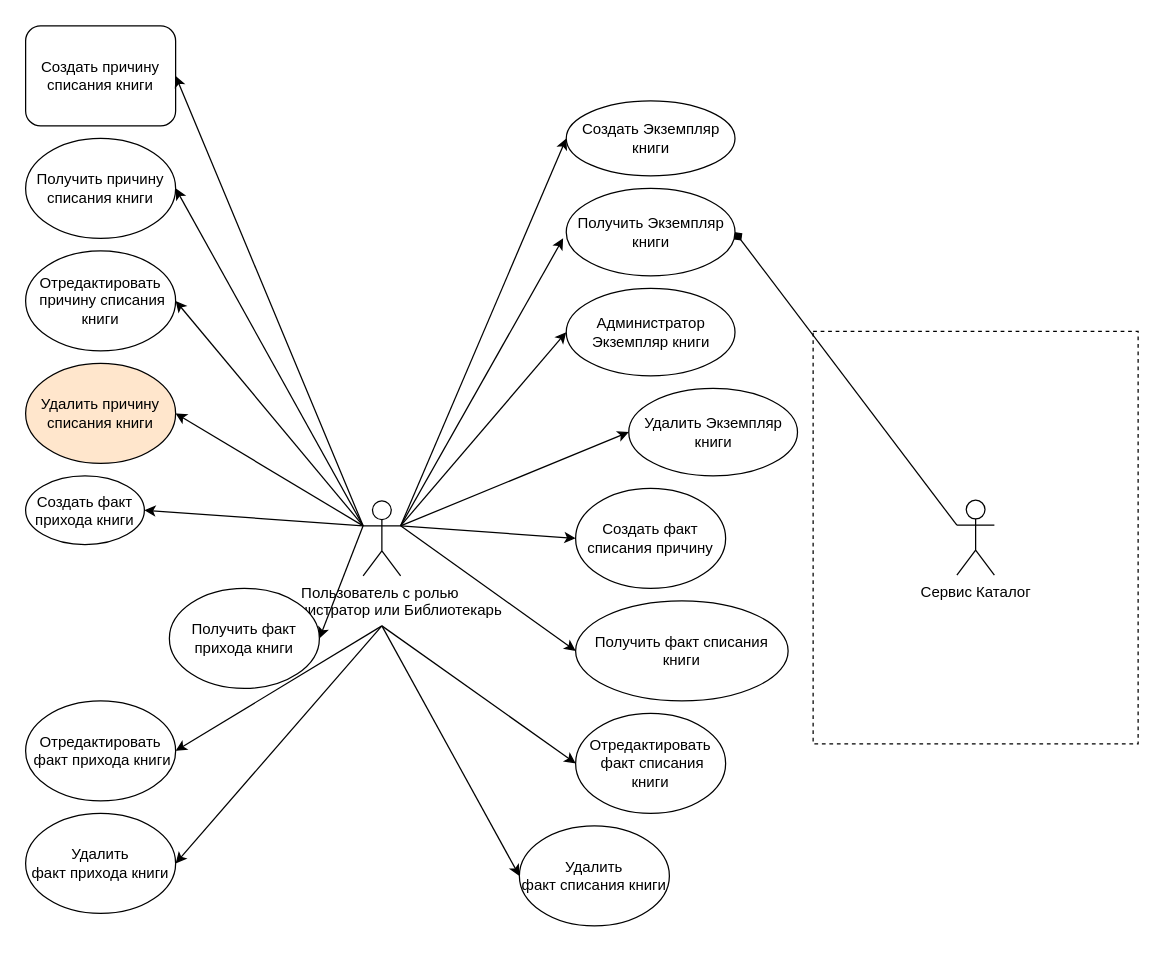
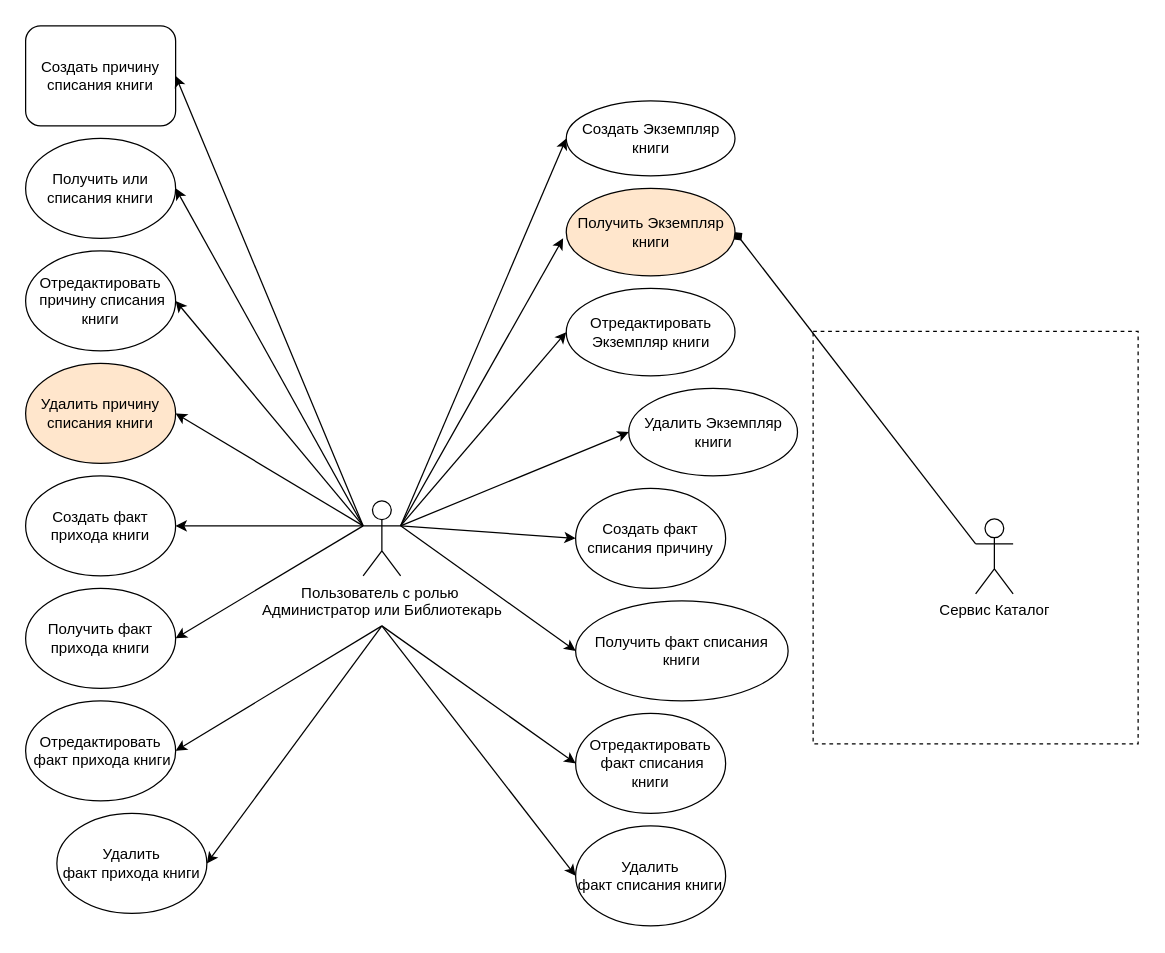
  <mxCell id="0" />
  <mxCell id="1" parent="0" />
  <mxCell id="2" style="rounded=0;orthogonalLoop=1;jettySize=auto;html=1;entryX=0;entryY=0.5;entryDx=0;entryDy=0;exitX=1;exitY=0.333;exitDx=0;exitDy=0;exitPerimeter=0;" parent="1" source="10" target="11" edge="1"><mxGeometry relative="1" as="geometry"><mxPoint x="440" y="400" as="sourcePoint" /></mxGeometry></mxCell>
  <mxCell id="3" style="rounded=0;orthogonalLoop=1;jettySize=auto;html=1;exitX=1;exitY=0.333;exitDx=0;exitDy=0;exitPerimeter=0;entryX=0;entryY=0.5;entryDx=0;entryDy=0;" parent="1" source="10" target="13" edge="1"><mxGeometry relative="1" as="geometry" /></mxCell>
  <mxCell id="4" style="rounded=0;orthogonalLoop=1;jettySize=auto;html=1;entryX=0;entryY=0.5;entryDx=0;entryDy=0;" parent="1" target="12" edge="1"><mxGeometry relative="1" as="geometry"><mxPoint x="305" y="500" as="sourcePoint" /></mxGeometry></mxCell>
  <mxCell id="5" style="rounded=0;orthogonalLoop=1;jettySize=auto;html=1;entryX=0;entryY=0.5;entryDx=0;entryDy=0;strokeColor=#000000;" parent="1" target="14" edge="1"><mxGeometry relative="1" as="geometry"><mxPoint x="305" y="500" as="sourcePoint" /></mxGeometry></mxCell>
  <mxCell id="6" style="rounded=0;orthogonalLoop=1;jettySize=auto;html=1;exitX=0;exitY=0.333;exitDx=0;exitDy=0;exitPerimeter=0;entryX=1;entryY=0.5;entryDx=0;entryDy=0;" parent="1" source="10" target="15" edge="1"><mxGeometry relative="1" as="geometry" /></mxCell>
  <mxCell id="7" style="rounded=0;orthogonalLoop=1;jettySize=auto;html=1;exitX=0;exitY=0.333;exitDx=0;exitDy=0;exitPerimeter=0;entryX=1;entryY=0.5;entryDx=0;entryDy=0;" parent="1" source="10" target="17" edge="1"><mxGeometry relative="1" as="geometry" /></mxCell>
  <mxCell id="8" style="rounded=0;orthogonalLoop=1;jettySize=auto;html=1;entryX=1;entryY=0.5;entryDx=0;entryDy=0;" parent="1" target="16" edge="1"><mxGeometry relative="1" as="geometry"><mxPoint x="305" y="500" as="sourcePoint" /></mxGeometry></mxCell>
  <mxCell id="9" style="rounded=0;orthogonalLoop=1;jettySize=auto;html=1;entryX=1;entryY=0.5;entryDx=0;entryDy=0;" parent="1" target="18" edge="1"><mxGeometry relative="1" as="geometry"><mxPoint x="305" y="500" as="sourcePoint" /></mxGeometry></mxCell>
  <mxCell id="10" value="Пользователь с ролью&amp;nbsp;&lt;div&gt;Администратор или Библиотекарь&lt;/div&gt;" style="shape=umlActor;verticalLabelPosition=bottom;verticalAlign=top;html=1;outlineConnect=0;" parent="1" vertex="1"><mxGeometry x="290" y="400" width="30" height="60" as="geometry" /></mxCell>
  <mxCell id="11" value="Создать факт списания&lt;span style=&quot;background-color: transparent; color: light-dark(rgb(0, 0, 0), rgb(255, 255, 255));&quot;&gt;&amp;nbsp;причину&lt;/span&gt;" style="ellipse;whiteSpace=wrap;html=1;" parent="1" vertex="1"><mxGeometry x="460" y="390" width="120" height="80" as="geometry" /></mxCell>
  <mxCell id="12" value="Отредактировать&lt;br&gt;&lt;div&gt;&lt;span style=&quot;color: rgba(0, 0, 0, 0); font-family: monospace; font-size: 0px; text-align: start; text-wrap-mode: nowrap; background-color: transparent;&quot;&gt;%3CmxGraphModel%3E%3Croot%3E%3CmxCell%20id%3D%220%22%2F%3E%3CmxCell%20id%3D%221%22%20parent%3D%220%22%2F%3E%3CmxCell%20id%3D%222%22%20value%3D%22%D0%A1%D0%BE%D0%B7%D0%B4%D0%B0%D1%82%D1%8C%20%D1%84%D0%B0%D0%BA%D1%82%20%D0%BF%D1%80%D0%B8%D1%85%D0%BE%D0%B4%D0%B0%20%D0%BA%D0%BD%D0%B8%D0%B3%D0%B8%22%20style%3D%22ellipse%3BwhiteSpace%3Dwrap%3Bhtml%3D1%3B%22%20vertex%3D%221%22%20parent%3D%221%22%3E%3CmxGeometry%20x%3D%22620%22%20y%3D%22410%22%20width%3D%22120%22%20height%3D%2280%22%20as%3D%22geometry%22%2F%3E%3C%2FmxCell%3E%3C%2Froot%3E%3C%2FmxGraphModel%3E&lt;/span&gt;&amp;nbsp;факт списания книги&lt;/div&gt;" style="ellipse;whiteSpace=wrap;html=1;" parent="1" vertex="1"><mxGeometry x="460" y="570" width="120" height="80" as="geometry" /></mxCell>
  <mxCell id="13" value="Получить&lt;span style=&quot;background-color: transparent; color: light-dark(rgb(0, 0, 0), rgb(255, 255, 255));&quot;&gt;&amp;nbsp;факт списания книги&lt;/span&gt;" style="ellipse;whiteSpace=wrap;html=1;" parent="1" vertex="1"><mxGeometry x="460" y="480" width="170" height="80" as="geometry" /></mxCell>
- <mxCell id="14" value="Удалить факт&lt;span style=&quot;background-color: transparent; color: light-dark(rgb(0, 0, 0), rgb(255, 255, 255));&quot;&gt;&amp;nbsp;списания книги&lt;/span&gt;" style="ellipse;whiteSpace=wrap;html=1;" parent="1" vertex="1"><mxGeometry x="415" y="660" width="120" height="80" as="geometry" /></mxCell>
- <mxCell id="15" value="Создать факт прихода книги" style="ellipse;whiteSpace=wrap;html=1;" parent="1" vertex="1"><mxGeometry x="20" y="380" width="95" height="55" as="geometry" /></mxCell>
+ <mxCell id="14" value="Удалить факт&lt;span style=&quot;background-color: transparent; color: light-dark(rgb(0, 0, 0), rgb(255, 255, 255));&quot;&gt;&amp;nbsp;списания книги&lt;/span&gt;" style="ellipse;whiteSpace=wrap;html=1;" parent="1" vertex="1"><mxGeometry x="460" y="660" width="120" height="80" as="geometry" /></mxCell>
+ <mxCell id="15" value="Создать факт прихода книги" style="ellipse;whiteSpace=wrap;html=1;" parent="1" vertex="1"><mxGeometry x="20" y="380" width="120" height="80" as="geometry" /></mxCell>
  <mxCell id="16" value="Отредактировать&lt;br&gt;&lt;div&gt;&lt;span style=&quot;color: rgba(0, 0, 0, 0); font-family: monospace; font-size: 0px; text-align: start; text-wrap-mode: nowrap; background-color: transparent;&quot;&gt;%3CmxGraphModel%3E%3Croot%3E%3CmxCell%20id%3D%220%22%2F%3E%3CmxCell%20id%3D%221%22%20parent%3D%220%22%2F%3E%3CmxCell%20id%3D%222%22%20value%3D%22%D0%A1%D0%BE%D0%B7%D0%B4%D0%B0%D1%82%D1%8C%20%D1%84%D0%B0%D0%BA%D1%82%20%D0%BF%D1%80%D0%B8%D1%85%D0%BE%D0%B4%D0%B0%20%D0%BA%D0%BD%D0%B8%D0%B3%D0%B8%22%20style%3D%22ellipse%3BwhiteSpace%3Dwrap%3Bhtml%3D1%3B%22%20vertex%3D%221%22%20parent%3D%221%22%3E%3CmxGeometry%20x%3D%22620%22%20y%3D%22410%22%20width%3D%22120%22%20height%3D%2280%22%20as%3D%22geometry%22%2F%3E%3C%2FmxCell%3E%3C%2Froot%3E%3C%2FmxGraphModel%3E&lt;/span&gt;&amp;nbsp;факт прихода книги&lt;/div&gt;" style="ellipse;whiteSpace=wrap;html=1;" parent="1" vertex="1"><mxGeometry x="20" y="560" width="120" height="80" as="geometry" /></mxCell>
- <mxCell id="17" value="Получить&lt;span style=&quot;background-color: transparent; color: light-dark(rgb(0, 0, 0), rgb(255, 255, 255));&quot;&gt;&amp;nbsp;факт прихода книги&lt;/span&gt;" style="ellipse;whiteSpace=wrap;html=1;" parent="1" vertex="1"><mxGeometry x="135" y="470" width="120" height="80" as="geometry" /></mxCell>
- <mxCell id="18" value="Удалить факт&lt;span style=&quot;background-color: transparent; color: light-dark(rgb(0, 0, 0), rgb(255, 255, 255));&quot;&gt;&amp;nbsp;прихода книги&lt;/span&gt;" style="ellipse;whiteSpace=wrap;html=1;" parent="1" vertex="1"><mxGeometry x="20" y="650" width="120" height="80" as="geometry" /></mxCell>
+ <mxCell id="17" value="Получить&lt;span style=&quot;background-color: transparent; color: light-dark(rgb(0, 0, 0), rgb(255, 255, 255));&quot;&gt;&amp;nbsp;факт прихода книги&lt;/span&gt;" style="ellipse;whiteSpace=wrap;html=1;" parent="1" vertex="1"><mxGeometry x="20" y="470" width="120" height="80" as="geometry" /></mxCell>
+ <mxCell id="18" value="Удалить факт&lt;span style=&quot;background-color: transparent; color: light-dark(rgb(0, 0, 0), rgb(255, 255, 255));&quot;&gt;&amp;nbsp;прихода книги&lt;/span&gt;" style="ellipse;whiteSpace=wrap;html=1;" parent="1" vertex="1"><mxGeometry x="45" y="650" width="120" height="80" as="geometry" /></mxCell>
  <mxCell id="19" value="" style="whiteSpace=wrap;html=1;dashed=1;" parent="1" vertex="1"><mxGeometry x="650" y="264.47" width="260" height="330" as="geometry" /></mxCell>
  <mxCell id="20" style="rounded=0;orthogonalLoop=1;jettySize=auto;html=1;entryX=1;entryY=0.5;entryDx=0;entryDy=0;exitX=0;exitY=0.333;exitDx=0;exitDy=0;exitPerimeter=0;endArrow=diamond;" parent="1" source="21" target="22" edge="1"><mxGeometry relative="1" as="geometry" /></mxCell>
- <mxCell id="21" value="Сервис Каталог" style="shape=umlActor;verticalLabelPosition=bottom;verticalAlign=top;html=1;outlineConnect=0;" parent="1" vertex="1"><mxGeometry x="765" y="399.47" width="30" height="60" as="geometry" /></mxCell>
- <mxCell id="22" value="Получить Экземпляр книги" style="ellipse;whiteSpace=wrap;html=1;" parent="1" vertex="1"><mxGeometry x="452.5" y="150" width="135" height="70" as="geometry" /></mxCell>
+ <mxCell id="21" value="Сервис Каталог" style="shape=umlActor;verticalLabelPosition=bottom;verticalAlign=top;html=1;outlineConnect=0;" parent="1" vertex="1"><mxGeometry x="780" y="414.47" width="30" height="60" as="geometry" /></mxCell>
+ <mxCell id="22" value="Получить Экземпляр книги" style="ellipse;whiteSpace=wrap;html=1;fillColor=#ffe6cc;" parent="1" vertex="1"><mxGeometry x="452.5" y="150" width="135" height="70" as="geometry" /></mxCell>
  <mxCell id="23" style="edgeStyle=orthogonalEdgeStyle;rounded=0;orthogonalLoop=1;jettySize=auto;html=1;exitX=0.5;exitY=1;exitDx=0;exitDy=0;" parent="1" source="19" target="19" edge="1"><mxGeometry relative="1" as="geometry" /></mxCell>
  <mxCell id="24" value="Создать Экземпляр книги" style="ellipse;whiteSpace=wrap;html=1;" vertex="1" parent="1"><mxGeometry x="452.5" y="80" width="135" height="60" as="geometry" /></mxCell>
- <mxCell id="25" value="Администратор Экземпляр книги" style="ellipse;whiteSpace=wrap;html=1;" vertex="1" parent="1"><mxGeometry x="452.5" y="230" width="135" height="70" as="geometry" /></mxCell>
+ <mxCell id="25" value="Отредактировать Экземпляр книги" style="ellipse;whiteSpace=wrap;html=1;" vertex="1" parent="1"><mxGeometry x="452.5" y="230" width="135" height="70" as="geometry" /></mxCell>
  <mxCell id="26" value="Удалить Экземпляр книги" style="ellipse;whiteSpace=wrap;html=1;" vertex="1" parent="1"><mxGeometry x="502.5" y="310" width="135" height="70" as="geometry" /></mxCell>
  <mxCell id="27" value="" style="endArrow=classic;html=1;rounded=0;entryX=0;entryY=0.5;entryDx=0;entryDy=0;" edge="1" parent="1" target="26"><mxGeometry width="50" height="50" relative="1" as="geometry"><mxPoint x="320" y="420" as="sourcePoint" /><mxPoint x="600" y="410" as="targetPoint" /></mxGeometry></mxCell>
  <mxCell id="28" value="" style="endArrow=classic;html=1;rounded=0;" edge="1" parent="1"><mxGeometry width="50" height="50" relative="1" as="geometry"><mxPoint x="320" y="420" as="sourcePoint" /><mxPoint x="450" y="190" as="targetPoint" /></mxGeometry></mxCell>
  <mxCell id="29" value="" style="endArrow=classic;html=1;rounded=0;exitX=1;exitY=0.333;exitDx=0;exitDy=0;exitPerimeter=0;" edge="1" parent="1" source="10"><mxGeometry width="50" height="50" relative="1" as="geometry"><mxPoint x="402.5" y="160" as="sourcePoint" /><mxPoint x="452.5" y="110" as="targetPoint" /></mxGeometry></mxCell>
  <mxCell id="30" value="" style="endArrow=classic;html=1;rounded=0;entryX=0;entryY=0.5;entryDx=0;entryDy=0;" edge="1" parent="1" target="25"><mxGeometry width="50" height="50" relative="1" as="geometry"><mxPoint x="320" y="420" as="sourcePoint" /><mxPoint x="300" y="254.47" as="targetPoint" /></mxGeometry></mxCell>
  <mxCell id="31" value="Создать причину списания книги" style="whiteSpace=wrap;html=1;rounded=1;" vertex="1" parent="1"><mxGeometry x="20" y="20" width="120" height="80" as="geometry" /></mxCell>
  <mxCell id="32" value="Отредактировать&lt;br&gt;&lt;div&gt;&lt;span style=&quot;color: rgba(0, 0, 0, 0); font-family: monospace; font-size: 0px; text-align: start; text-wrap-mode: nowrap; background-color: transparent;&quot;&gt;%3CmxGraphModel%3E%3Croot%3E%3CmxCell%20id%3D%220%22%2F%3E%3CmxCell%20id%3D%221%22%20parent%3D%220%22%2F%3E%3CmxCell%20id%3D%222%22%20value%3D%22%D0%A1%D0%BE%D0%B7%D0%B4%D0%B0%D1%82%D1%8C%20%D1%84%D0%B0%D0%BA%D1%82%20%D0%BF%D1%80%D0%B8%D1%85%D0%BE%D0%B4%D0%B0%20%D0%BA%D0%BD%D0%B8%D0%B3%D0%B8%22%20style%3D%22ellipse%3BwhiteSpace%3Dwrap%3Bhtml%3D1%3B%22%20vertex%3D%221%22%20parent%3D%221%22%3E%3CmxGeometry%20x%3D%22620%22%20y%3D%22410%22%20width%3D%22120%22%20height%3D%2280%22%20as%3D%22geometry%22%2F%3E%3C%2FmxCell%3E%3C%2Froot%3E%3C%2FmxGraphModel%3E&lt;/span&gt;&amp;nbsp;причину списания книги&lt;/div&gt;" style="ellipse;whiteSpace=wrap;html=1;" vertex="1" parent="1"><mxGeometry x="20" y="200" width="120" height="80" as="geometry" /></mxCell>
- <mxCell id="33" value="Получить&lt;span style=&quot;background-color: transparent; color: light-dark(rgb(0, 0, 0), rgb(255, 255, 255));&quot;&gt;&amp;nbsp;причину списания книги&lt;/span&gt;" style="ellipse;whiteSpace=wrap;html=1;" vertex="1" parent="1"><mxGeometry x="20" y="110" width="120" height="80" as="geometry" /></mxCell>
+ <mxCell id="33" value="Получить&lt;span style=&quot;background-color: transparent; color: light-dark(rgb(0, 0, 0), rgb(255, 255, 255));&quot;&gt;&amp;nbsp;или списания книги&lt;/span&gt;" style="ellipse;whiteSpace=wrap;html=1;" vertex="1" parent="1"><mxGeometry x="20" y="110" width="120" height="80" as="geometry" /></mxCell>
  <mxCell id="34" value="Удалить причину списания книги" style="ellipse;whiteSpace=wrap;html=1;fillColor=#ffe6cc;" vertex="1" parent="1"><mxGeometry x="20" y="290" width="120" height="80" as="geometry" /></mxCell>
  <mxCell id="35" value="" style="endArrow=classic;html=1;rounded=0;entryX=1;entryY=0.5;entryDx=0;entryDy=0;exitX=0;exitY=0.333;exitDx=0;exitDy=0;exitPerimeter=0;" edge="1" parent="1" source="10" target="31"><mxGeometry width="50" height="50" relative="1" as="geometry"><mxPoint x="250" y="120" as="sourcePoint" /><mxPoint x="300" y="70" as="targetPoint" /></mxGeometry></mxCell>
  <mxCell id="36" value="" style="endArrow=classic;html=1;rounded=0;entryX=1;entryY=0.5;entryDx=0;entryDy=0;" edge="1" parent="1" target="33"><mxGeometry width="50" height="50" relative="1" as="geometry"><mxPoint x="290" y="420" as="sourcePoint" /><mxPoint x="310" y="100" as="targetPoint" /></mxGeometry></mxCell>
  <mxCell id="37" value="" style="endArrow=classic;html=1;rounded=0;entryX=1;entryY=0.5;entryDx=0;entryDy=0;" edge="1" parent="1" target="32"><mxGeometry width="50" height="50" relative="1" as="geometry"><mxPoint x="290" y="420" as="sourcePoint" /><mxPoint x="330" y="160" as="targetPoint" /></mxGeometry></mxCell>
  <mxCell id="38" value="" style="endArrow=classic;html=1;rounded=0;entryX=1;entryY=0.5;entryDx=0;entryDy=0;" edge="1" parent="1" target="34"><mxGeometry width="50" height="50" relative="1" as="geometry"><mxPoint x="290" y="420" as="sourcePoint" /><mxPoint x="320" y="210" as="targetPoint" /></mxGeometry></mxCell>
